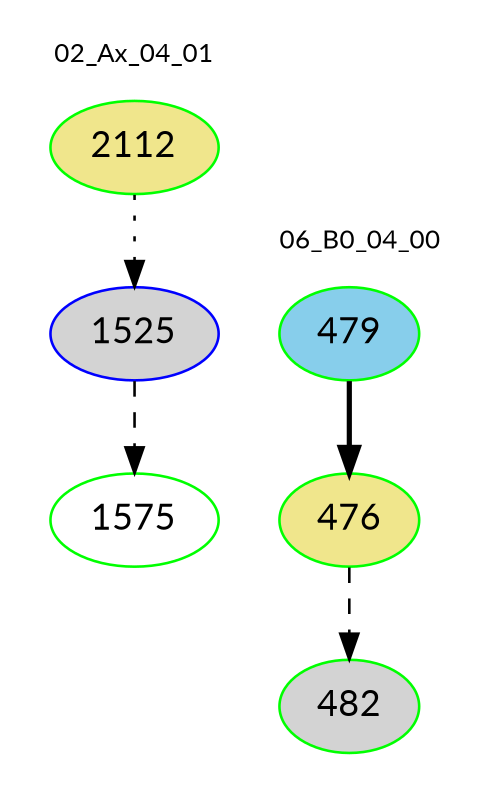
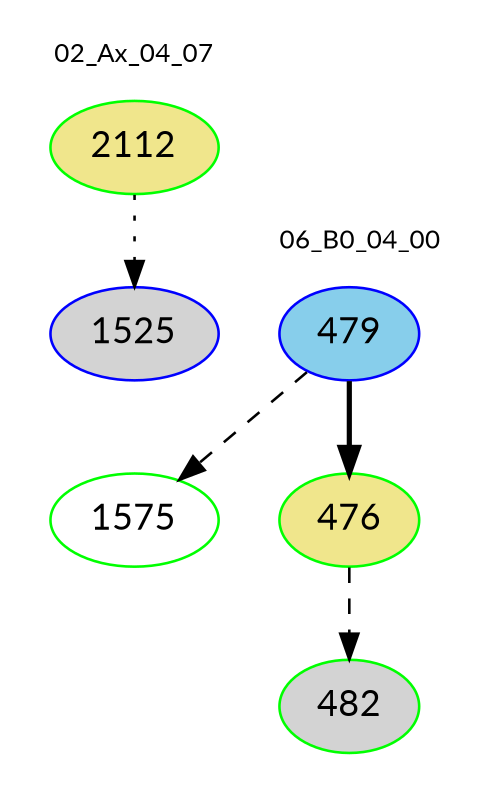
  digraph {
    fontname=Lato
    node [color=green fillcolor=khaki fontname=Lato style=filled]
    edge [color=black fontname=Lato style=dashed]
    n1 [label=2112]
    n2 [color=blue fillcolor=lightgrey label=1525]
    n3 [fillcolor=white label=1575]
-   n4 [fillcolor=skyblue label=479]
+   n4 [color=blue fillcolor=skyblue label=479]
    n5 [label=476]
    n6 [fillcolor=lightgrey label=482]
    subgraph cluster_1 {
      color=white
      fontsize=10
-     label="02_Ax_04_01"
+     label="02_Ax_04_07"
      n1
      n2
      n3
    }
    subgraph cluster_2 {
      color=white
      fontsize=10
      label="06_B0_04_00"
      n4
      n5
      n6
    }
    n1 -> n2 [style=dotted]
-   n2 -> n3
+   n4 -> n3
    n4 -> n5 [style=bold]
    n5 -> n6
  }
